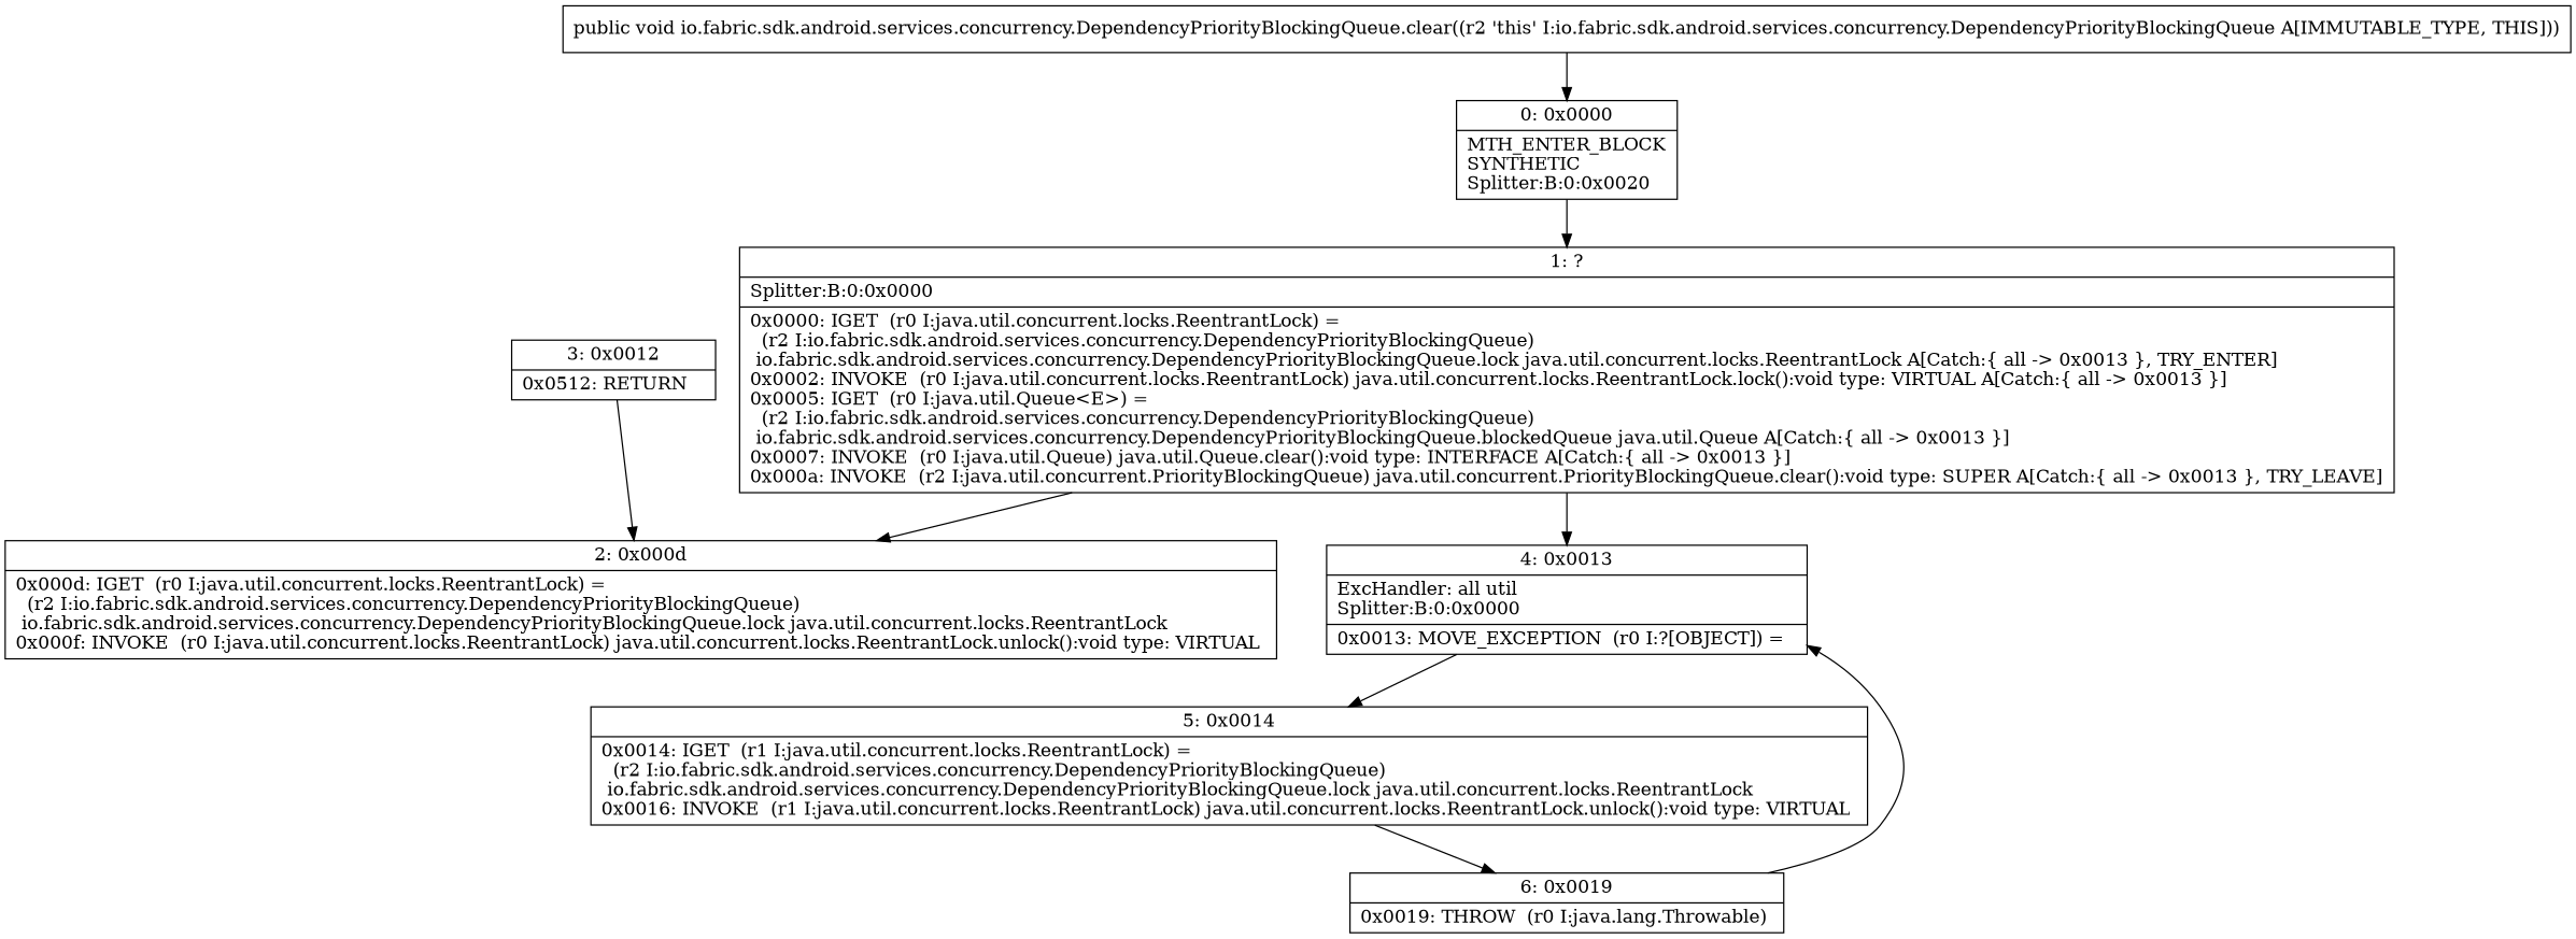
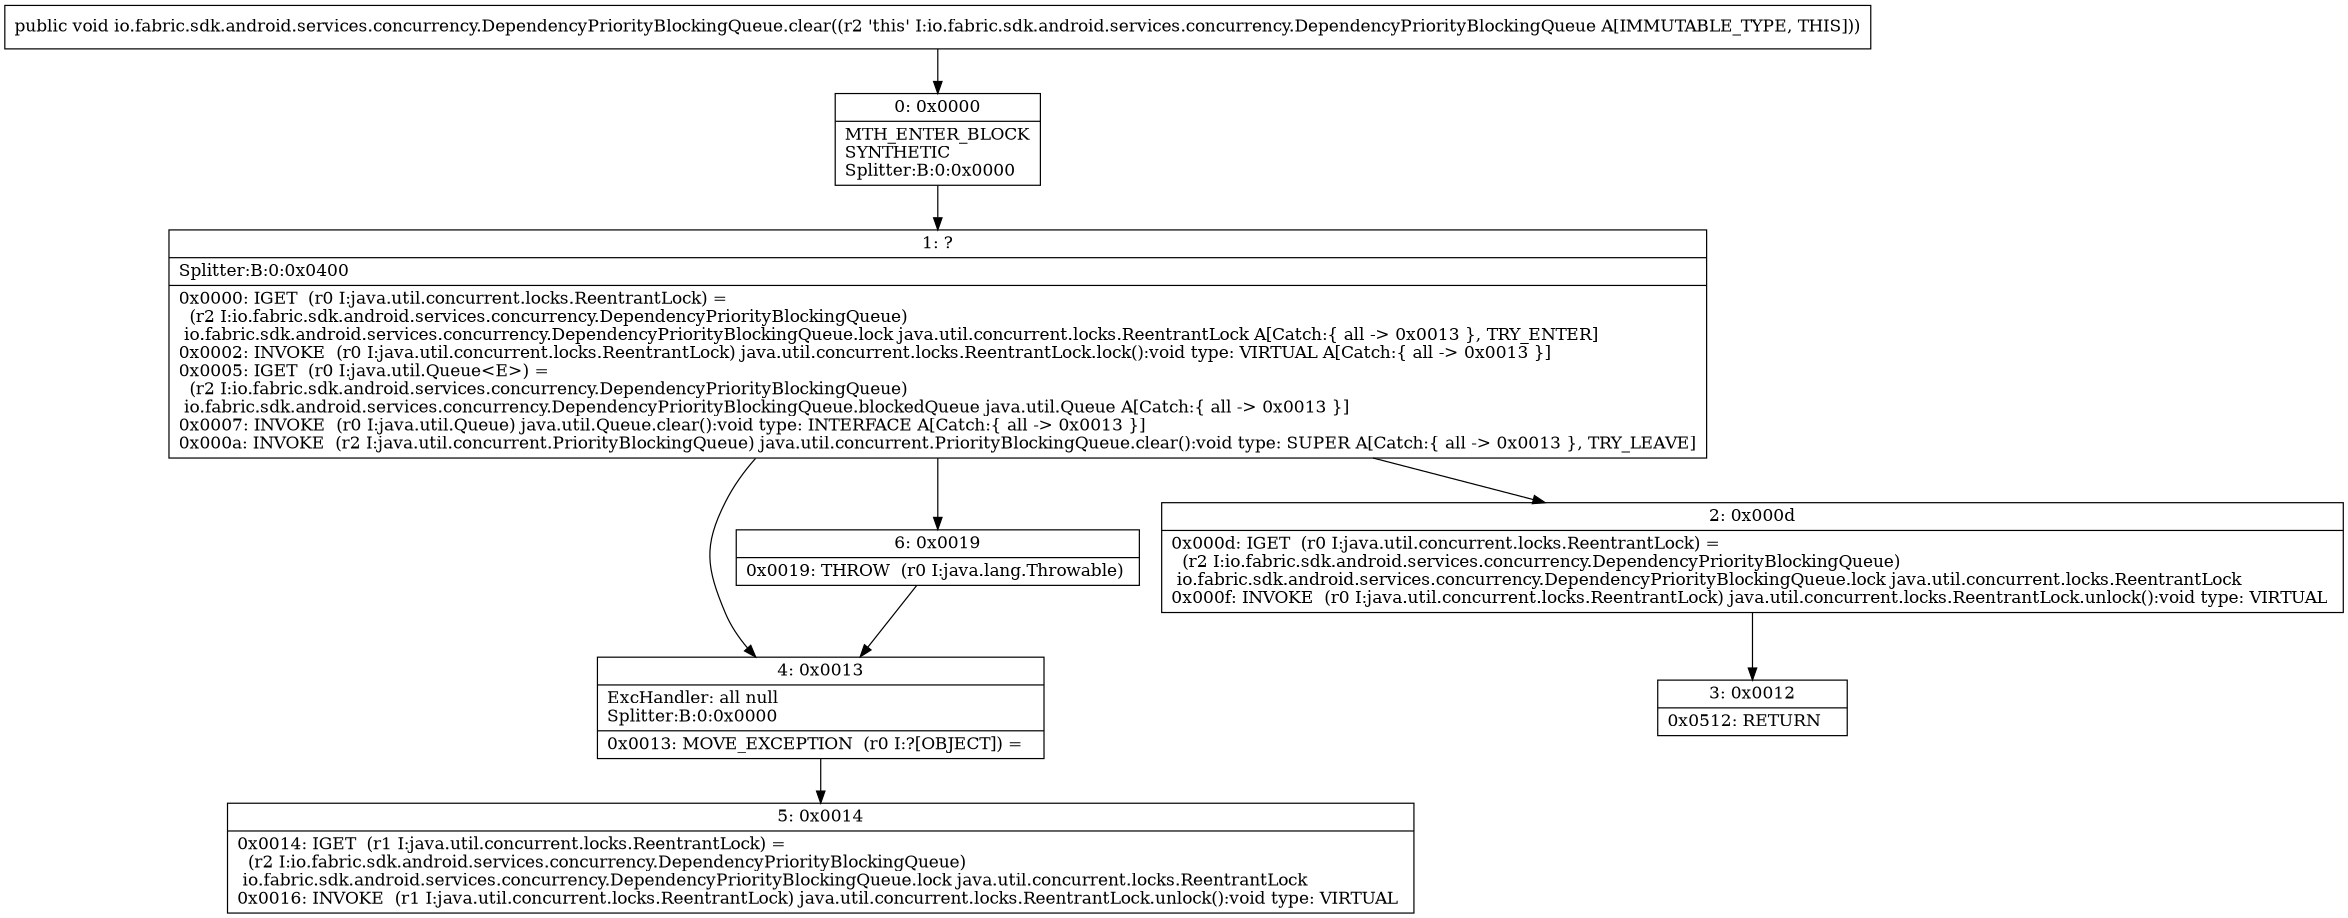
  digraph {
    node [shape=record]
-   n1 [label="{0\:\ 0x0000|MTH_ENTER_BLOCK\lSYNTHETIC\lSplitter:B:0:0x0020\l}"]
-   n2 [label="{1\:\ ?|Splitter:B:0:0x0000\l|0x0000: IGET  (r0 I:java.util.concurrent.locks.ReentrantLock) = \l  (r2 I:io.fabric.sdk.android.services.concurrency.DependencyPriorityBlockingQueue)\l io.fabric.sdk.android.services.concurrency.DependencyPriorityBlockingQueue.lock java.util.concurrent.locks.ReentrantLock A[Catch:\{ all \-\> 0x0013 \}, TRY_ENTER]\l0x0002: INVOKE  (r0 I:java.util.concurrent.locks.ReentrantLock) java.util.concurrent.locks.ReentrantLock.lock():void type: VIRTUAL A[Catch:\{ all \-\> 0x0013 \}]\l0x0005: IGET  (r0 I:java.util.Queue\<E\>) = \l  (r2 I:io.fabric.sdk.android.services.concurrency.DependencyPriorityBlockingQueue)\l io.fabric.sdk.android.services.concurrency.DependencyPriorityBlockingQueue.blockedQueue java.util.Queue A[Catch:\{ all \-\> 0x0013 \}]\l0x0007: INVOKE  (r0 I:java.util.Queue) java.util.Queue.clear():void type: INTERFACE A[Catch:\{ all \-\> 0x0013 \}]\l0x000a: INVOKE  (r2 I:java.util.concurrent.PriorityBlockingQueue) java.util.concurrent.PriorityBlockingQueue.clear():void type: SUPER A[Catch:\{ all \-\> 0x0013 \}, TRY_LEAVE]\l}"]
-   n3 [label="{4\:\ 0x0013|ExcHandler: all util\lSplitter:B:0:0x0000\l|0x0013: MOVE_EXCEPTION  (r0 I:?[OBJECT]) =  \l}"]
+   n1 [label="{0\:\ 0x0000|MTH_ENTER_BLOCK\lSYNTHETIC\lSplitter:B:0:0x0000\l}"]
+   n2 [label="{1\:\ ?|Splitter:B:0:0x0400\l|0x0000: IGET  (r0 I:java.util.concurrent.locks.ReentrantLock) = \l  (r2 I:io.fabric.sdk.android.services.concurrency.DependencyPriorityBlockingQueue)\l io.fabric.sdk.android.services.concurrency.DependencyPriorityBlockingQueue.lock java.util.concurrent.locks.ReentrantLock A[Catch:\{ all \-\> 0x0013 \}, TRY_ENTER]\l0x0002: INVOKE  (r0 I:java.util.concurrent.locks.ReentrantLock) java.util.concurrent.locks.ReentrantLock.lock():void type: VIRTUAL A[Catch:\{ all \-\> 0x0013 \}]\l0x0005: IGET  (r0 I:java.util.Queue\<E\>) = \l  (r2 I:io.fabric.sdk.android.services.concurrency.DependencyPriorityBlockingQueue)\l io.fabric.sdk.android.services.concurrency.DependencyPriorityBlockingQueue.blockedQueue java.util.Queue A[Catch:\{ all \-\> 0x0013 \}]\l0x0007: INVOKE  (r0 I:java.util.Queue) java.util.Queue.clear():void type: INTERFACE A[Catch:\{ all \-\> 0x0013 \}]\l0x000a: INVOKE  (r2 I:java.util.concurrent.PriorityBlockingQueue) java.util.concurrent.PriorityBlockingQueue.clear():void type: SUPER A[Catch:\{ all \-\> 0x0013 \}, TRY_LEAVE]\l}"]
+   n3 [label="{4\:\ 0x0013|ExcHandler: all null\lSplitter:B:0:0x0000\l|0x0013: MOVE_EXCEPTION  (r0 I:?[OBJECT]) =  \l}"]
    n4 [label="{2\:\ 0x000d|0x000d: IGET  (r0 I:java.util.concurrent.locks.ReentrantLock) = \l  (r2 I:io.fabric.sdk.android.services.concurrency.DependencyPriorityBlockingQueue)\l io.fabric.sdk.android.services.concurrency.DependencyPriorityBlockingQueue.lock java.util.concurrent.locks.ReentrantLock \l0x000f: INVOKE  (r0 I:java.util.concurrent.locks.ReentrantLock) java.util.concurrent.locks.ReentrantLock.unlock():void type: VIRTUAL \l}"]
    n5 [label="{5\:\ 0x0014|0x0014: IGET  (r1 I:java.util.concurrent.locks.ReentrantLock) = \l  (r2 I:io.fabric.sdk.android.services.concurrency.DependencyPriorityBlockingQueue)\l io.fabric.sdk.android.services.concurrency.DependencyPriorityBlockingQueue.lock java.util.concurrent.locks.ReentrantLock \l0x0016: INVOKE  (r1 I:java.util.concurrent.locks.ReentrantLock) java.util.concurrent.locks.ReentrantLock.unlock():void type: VIRTUAL \l}"]
    n6 [label="{3\:\ 0x0012|0x0512: RETURN   \l}"]
    n7 [label="{6\:\ 0x0019|0x0019: THROW  (r0 I:java.lang.Throwable) \l}"]
    n8 [label="{public void io.fabric.sdk.android.services.concurrency.DependencyPriorityBlockingQueue.clear((r2 'this' I:io.fabric.sdk.android.services.concurrency.DependencyPriorityBlockingQueue A[IMMUTABLE_TYPE, THIS])) }"]
    n1 -> n2
    n2 -> n3
    n2 -> n4
    n3 -> n5
-   n6 -> n4
-   n5 -> n7
+   n4 -> n6
+   n2 -> n7
    n7 -> n3
    n8 -> n1
  }
